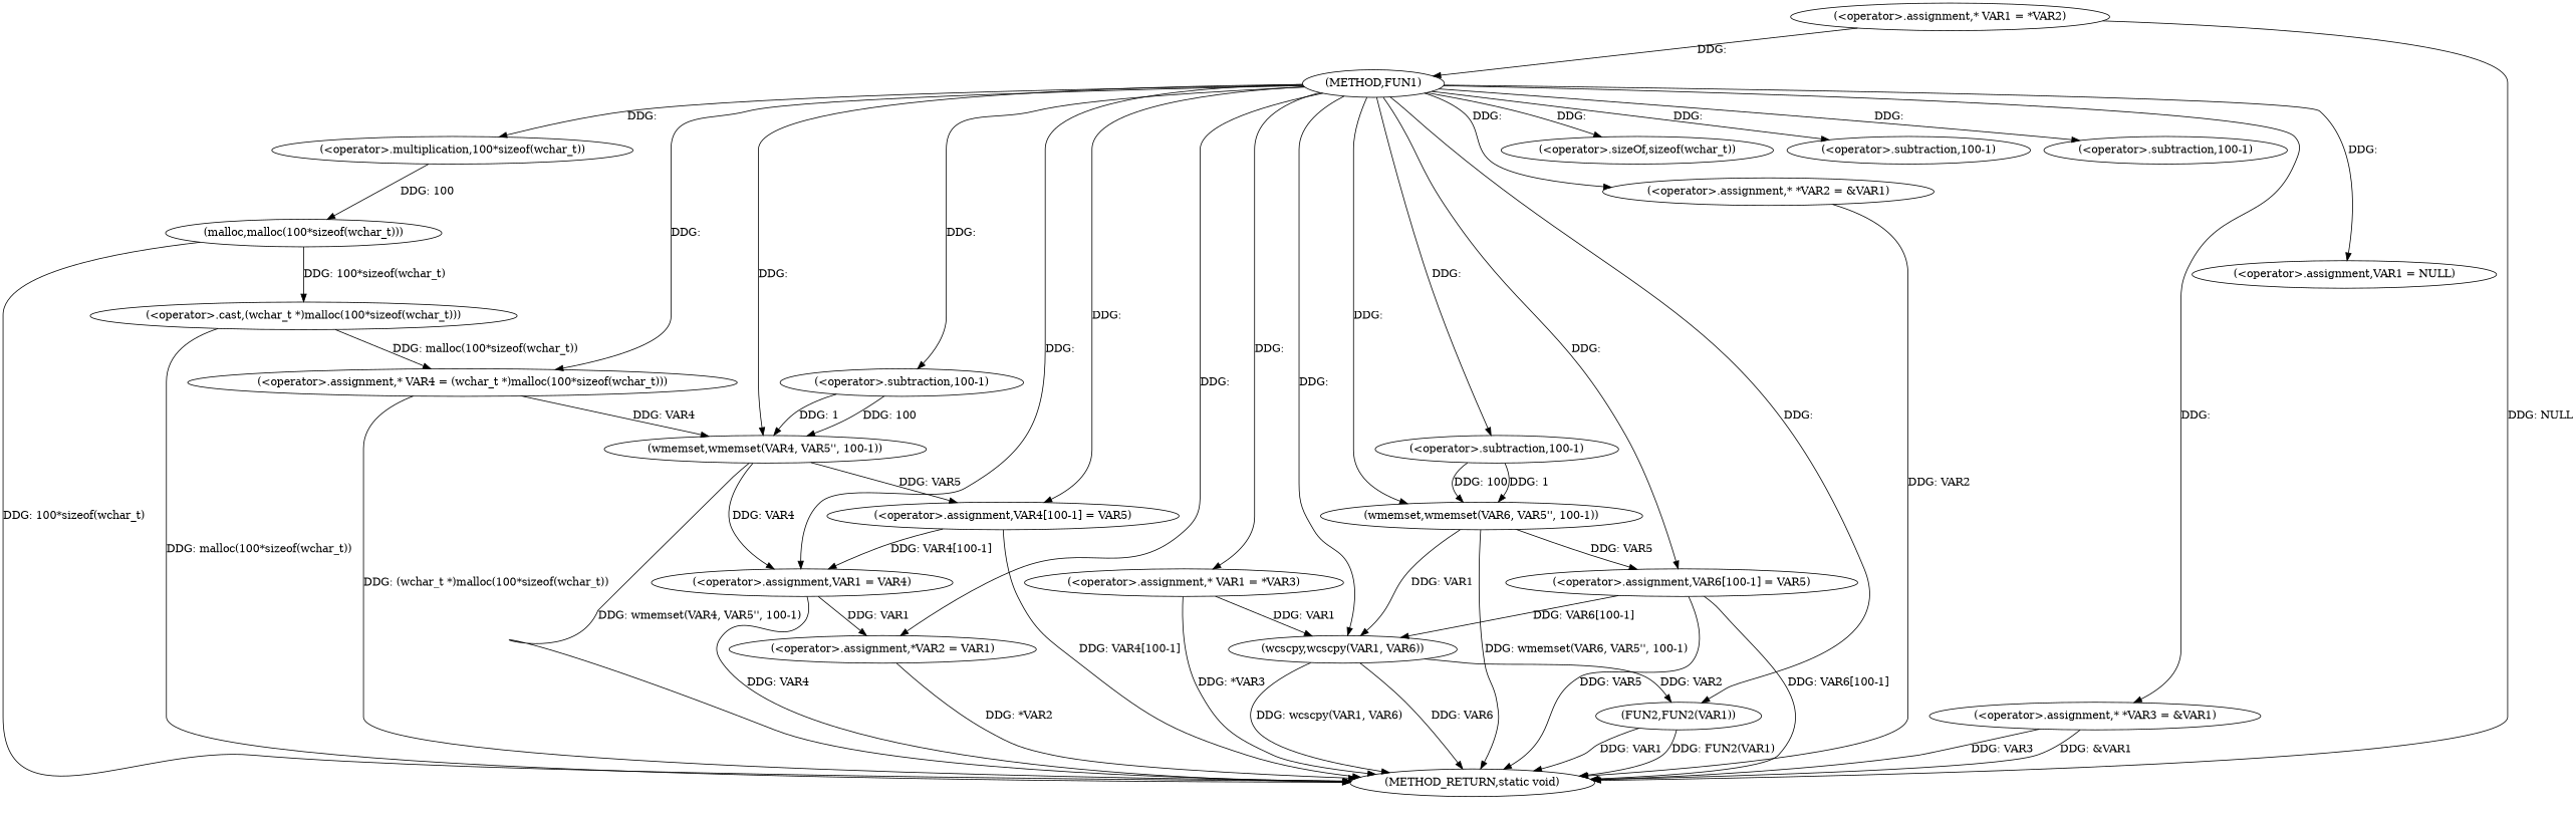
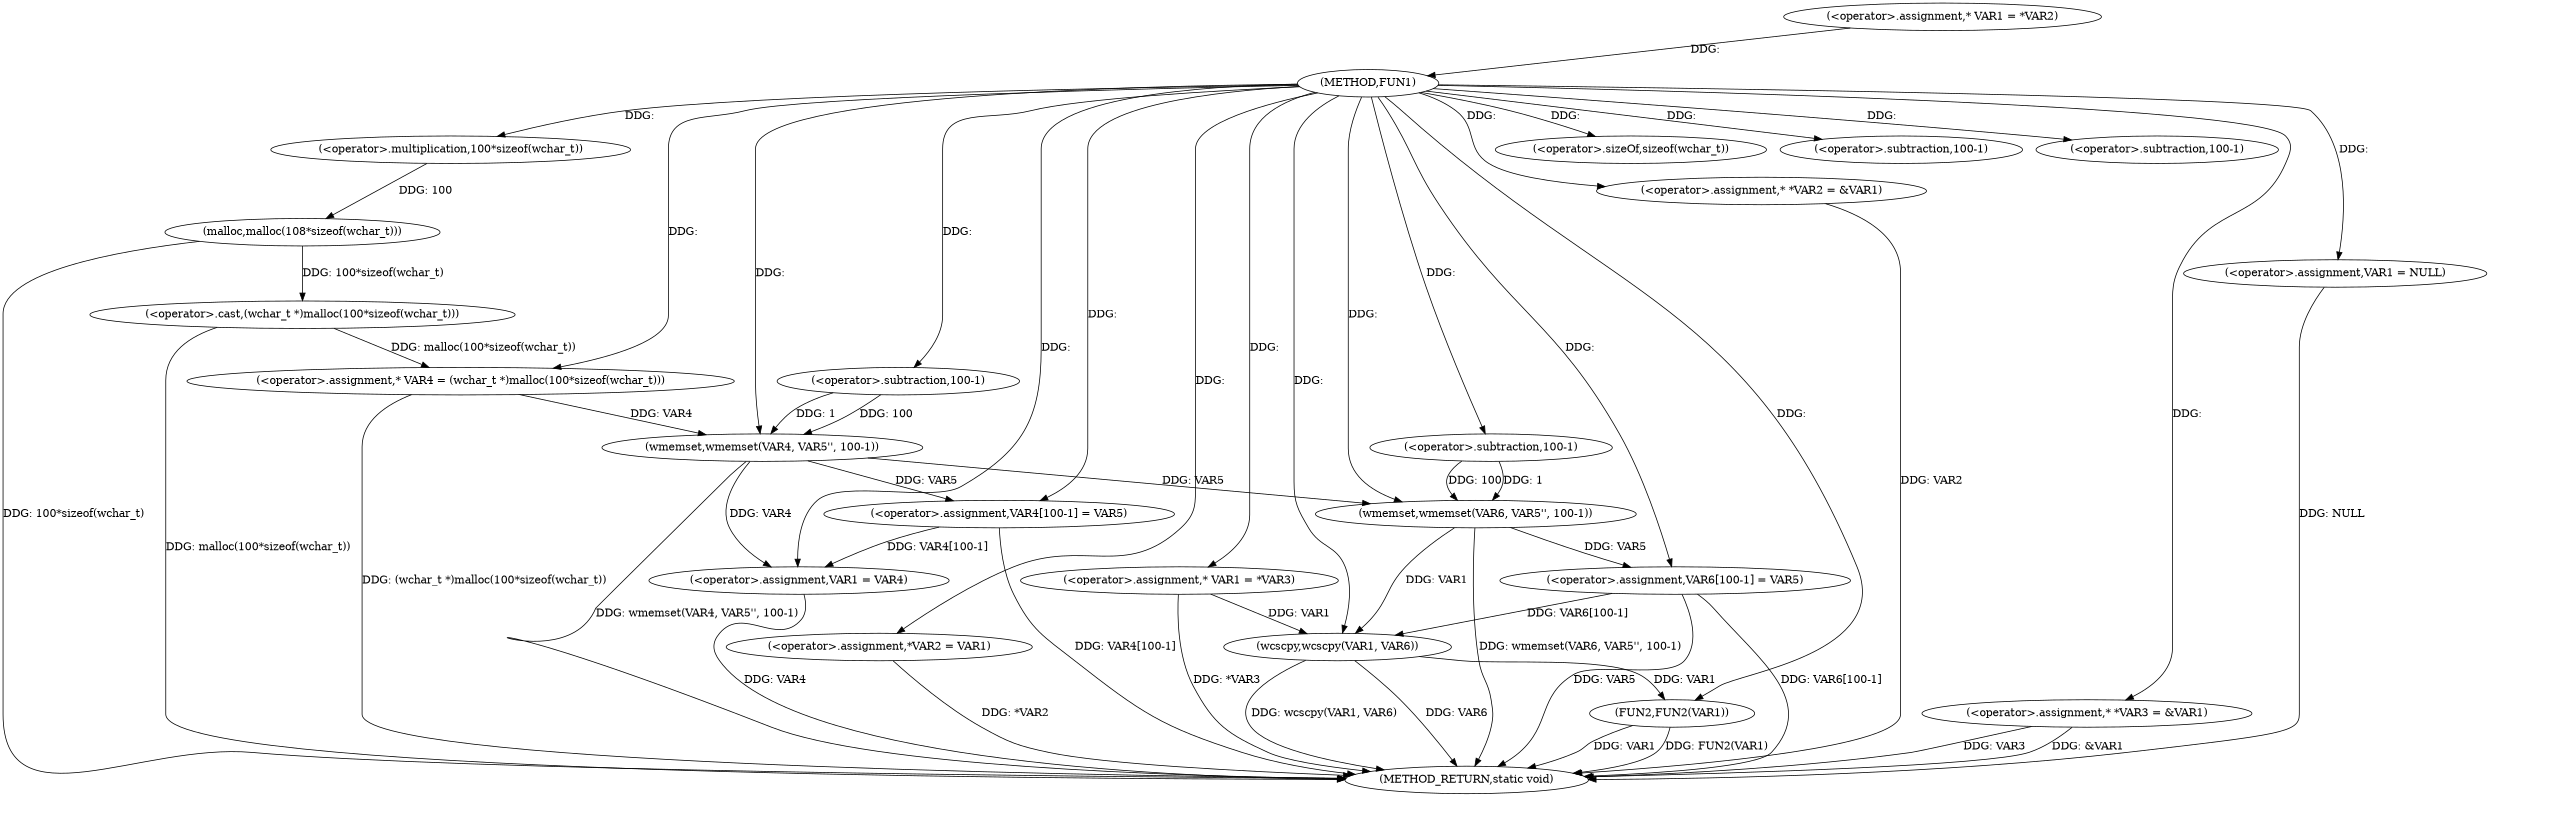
  digraph {
    n1 [label="(METHOD,FUN1)"]
    n2 [label="(<operator>.assignment,* *VAR2 = &VAR1)"]
    n3 [label="(<operator>.assignment,* *VAR3 = &VAR1)"]
    n4 [label="(<operator>.assignment,VAR1 = NULL)"]
    n5 [label="(<operator>.assignment,* VAR4 = (wchar_t *)malloc(100*sizeof(wchar_t)))"]
    n6 [label="(<operator>.multiplication,100*sizeof(wchar_t))"]
    n7 [label="(<operator>.sizeOf,sizeof(wchar_t))"]
    n8 [label="(wmemset,wmemset(VAR4, VAR5'', 100-1))"]
    n9 [label="(<operator>.subtraction,100-1)"]
    n10 [label="(<operator>.assignment,VAR4[100-1] = VAR5)"]
    n11 [label="(<operator>.subtraction,100-1)"]
    n12 [label="(<operator>.assignment,VAR1 = VAR4)"]
    n13 [label="(<operator>.assignment,*VAR2 = VAR1)"]
    n14 [label="(<operator>.assignment,* VAR1 = *VAR3)"]
    n15 [label="(wmemset,wmemset(VAR6, VAR5'', 100-1))"]
    n16 [label="(<operator>.subtraction,100-1)"]
    n17 [label="(<operator>.assignment,VAR6[100-1] = VAR5)"]
    n18 [label="(<operator>.subtraction,100-1)"]
    n19 [label="(wcscpy,wcscpy(VAR1, VAR6))"]
    n20 [label="(FUN2,FUN2(VAR1))"]
    n21 [label="(METHOD_RETURN,static void)"]
    n22 [label="(<operator>.assignment,* VAR1 = *VAR2)"]
-   n23 [label="(malloc,malloc(100*sizeof(wchar_t)))"]
+   n23 [label="(malloc,malloc(108*sizeof(wchar_t)))"]
    n24 [label="(<operator>.cast,(wchar_t *)malloc(100*sizeof(wchar_t)))"]
    n1 -> n2 [label="DDG: "]
    n1 -> n3 [label="DDG: "]
    n1 -> n4 [label="DDG: "]
    n1 -> n5 [label="DDG: "]
    n1 -> n6 [label="DDG: "]
    n1 -> n7 [label="DDG: "]
    n1 -> n8 [label="DDG: "]
    n1 -> n9 [label="DDG: "]
    n1 -> n10 [label="DDG: "]
    n1 -> n11 [label="DDG: "]
    n1 -> n12 [label="DDG: "]
    n1 -> n13 [label="DDG: "]
    n1 -> n14 [label="DDG: "]
    n1 -> n15 [label="DDG: "]
    n1 -> n16 [label="DDG: "]
    n1 -> n17 [label="DDG: "]
    n1 -> n18 [label="DDG: "]
    n1 -> n19 [label="DDG: "]
    n1 -> n20 [label="DDG: "]
    n2 -> n21 [label="DDG: VAR2"]
    n3 -> n21 [label="DDG: VAR3"]
    n3 -> n21 [label="DDG: &VAR1"]
-   n22 -> n21 [label="DDG: NULL"]
+   n4 -> n21 [label="DDG: NULL"]
    n5 -> n8 [label="DDG: VAR4"]
    n5 -> n21 [label="DDG: (wchar_t *)malloc(100*sizeof(wchar_t))"]
    n6 -> n23 [label="DDG: 100"]
    n8 -> n10 [label="DDG: VAR5"]
    n8 -> n12 [label="DDG: VAR4"]
+   n8 -> n15 [label="DDG: VAR5"]
    n8 -> n21 [label="DDG: wmemset(VAR4, VAR5'', 100-1)"]
    n9 -> n8 [label="DDG: 100"]
    n9 -> n8 [label="DDG: 1"]
    n10 -> n12 [label="DDG: VAR4[100-1]"]
    n10 -> n21 [label="DDG: VAR4[100-1]"]
-   n12 -> n13 [label="DDG: VAR1"]
    n12 -> n21 [label="DDG: VAR4"]
    n13 -> n21 [label="DDG: *VAR2"]
    n14 -> n19 [label="DDG: VAR1"]
    n14 -> n21 [label="DDG: *VAR3"]
    n15 -> n17 [label="DDG: VAR5"]
    n15 -> n19 [label="DDG: VAR1"]
    n15 -> n21 [label="DDG: wmemset(VAR6, VAR5'', 100-1)"]
    n16 -> n15 [label="DDG: 100"]
    n16 -> n15 [label="DDG: 1"]
    n17 -> n19 [label="DDG: VAR6[100-1]"]
    n17 -> n21 [label="DDG: VAR6[100-1]"]
    n17 -> n21 [label="DDG: VAR5"]
-   n19 -> n20 [label="DDG: VAR2"]
+   n19 -> n20 [label="DDG: VAR1"]
    n19 -> n21 [label="DDG: VAR6"]
    n19 -> n21 [label="DDG: wcscpy(VAR1, VAR6)"]
    n20 -> n21 [label="DDG: VAR1"]
    n20 -> n21 [label="DDG: FUN2(VAR1)"]
    n22 -> n1 [label="DDG: "]
    n23 -> n21 [label="DDG: 100*sizeof(wchar_t)"]
    n23 -> n24 [label="DDG: 100*sizeof(wchar_t)"]
    n24 -> n5 [label="DDG: malloc(100*sizeof(wchar_t))"]
    n24 -> n21 [label="DDG: malloc(100*sizeof(wchar_t))"]
  }
